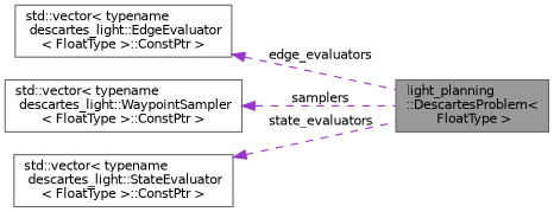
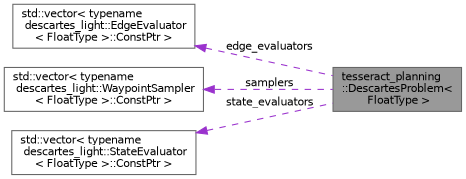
  digraph {
    rankdir=LR
    fontname="DejaVu Sans"
    node [color=gray40 fillcolor=white fontname="DejaVu Sans" fontsize=10 shape=box style=filled]
    edge [color=darkorchid3 dir=back fontname="DejaVu Sans" fontsize=10 labelfontname=Helvetica labelfontsize=10 style=dashed]
-   n1 [fillcolor=grey60 fontcolor=black height=0.2 label="light_planning\l::DescartesProblem\<\l FloatType \>" width=0.4]
+   n1 [fillcolor=grey60 fontcolor=black height=0.2 label="tesseract_planning\l::DescartesProblem\<\l FloatType \>" width=0.4]
    n2 [height=0.2 label="std::vector\< typename\l descartes_light::EdgeEvaluator\l\< FloatType \>::ConstPtr \>" width=0.4]
    n3 [height=0.2 label="std::vector\< typename\l descartes_light::WaypointSampler\l\< FloatType \>::ConstPtr \>" width=0.4]
    n4 [height=0.2 label="std::vector\< typename\l descartes_light::StateEvaluator\l\< FloatType \>::ConstPtr \>" width=0.4]
    n2 -> n1 [label=" edge_evaluators"]
    n3 -> n1 [label=" samplers"]
    n4 -> n1 [label=" state_evaluators"]
  }
